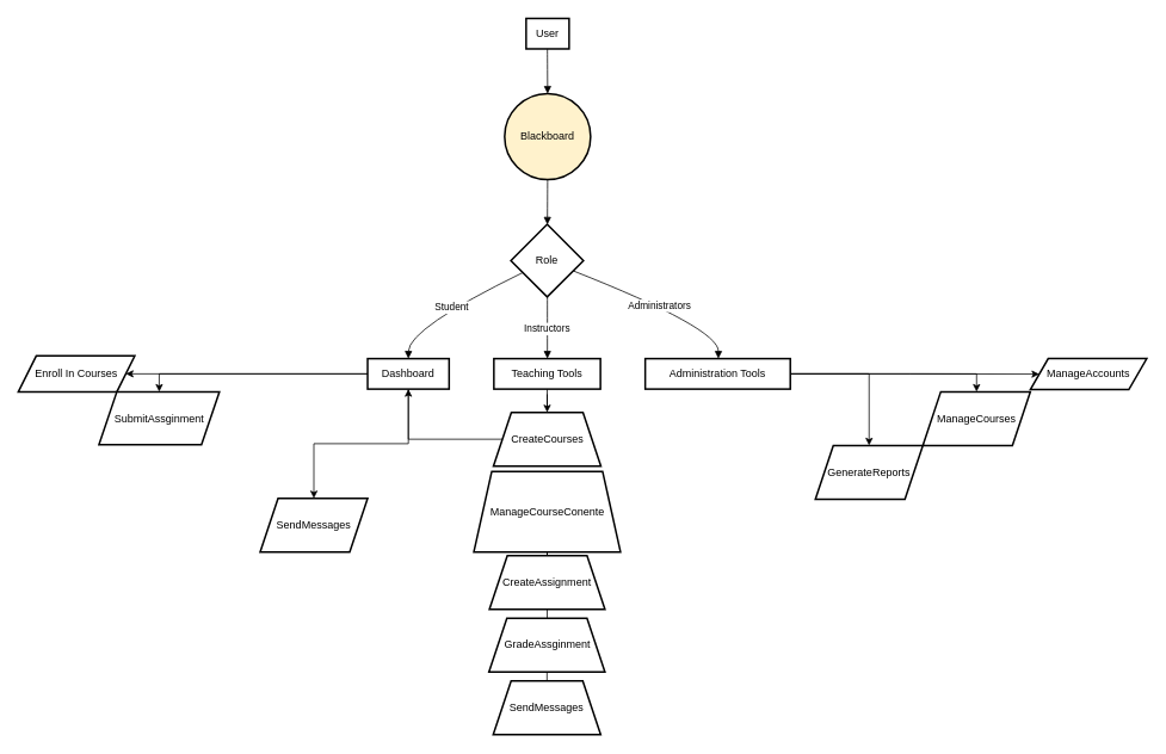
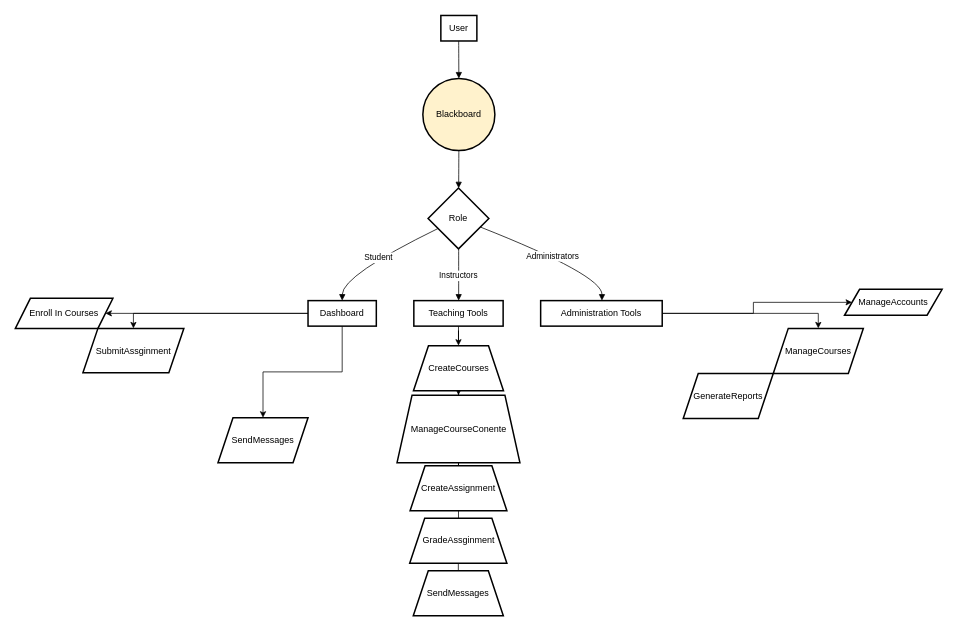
  <mxCell id="0" />
  <mxCell id="1" parent="0" />
  <mxCell id="2" value="User" style="whiteSpace=wrap;strokeWidth=2;" vertex="1" parent="1"><mxGeometry x="587" width="48" height="34" as="geometry" y="20" /></mxCell>
  <mxCell id="3" value="Blackboard" style="ellipse;aspect=fixed;strokeWidth=2;whiteSpace=wrap;fillColor=#fff2cc;" vertex="1" parent="1"><mxGeometry x="563" y="104" width="96" height="96" as="geometry" /></mxCell>
  <mxCell id="4" value="Role" style="rhombus;strokeWidth=2;whiteSpace=wrap;" vertex="1" parent="1"><mxGeometry x="570" y="250" width="81" height="81" as="geometry" /></mxCell>
  <mxCell id="5" value="" style="edgeStyle=orthogonalEdgeStyle;rounded=0;orthogonalLoop=1;jettySize=auto;html=1;" edge="1" parent="1" source="8" target="20"><mxGeometry relative="1" as="geometry" /></mxCell>
  <mxCell id="6" value="" style="edgeStyle=orthogonalEdgeStyle;rounded=0;orthogonalLoop=1;jettySize=auto;html=1;" edge="1" parent="1" source="8" target="21"><mxGeometry relative="1" as="geometry" /></mxCell>
  <mxCell id="7" value="" style="edgeStyle=orthogonalEdgeStyle;rounded=0;orthogonalLoop=1;jettySize=auto;html=1;" edge="1" parent="1" source="8" target="22"><mxGeometry relative="1" as="geometry" /></mxCell>
  <mxCell id="8" value="Dashboard" style="whiteSpace=wrap;strokeWidth=2;" vertex="1" parent="1"><mxGeometry y="400" width="91" height="34" as="geometry" x="410" /></mxCell>
  <mxCell id="9" value="" style="edgeStyle=orthogonalEdgeStyle;rounded=0;orthogonalLoop=1;jettySize=auto;html=1;" edge="1" parent="1" source="10" target="24"><mxGeometry relative="1" as="geometry" /></mxCell>
  <mxCell id="10" value="Teaching Tools" style="whiteSpace=wrap;strokeWidth=2;" vertex="1" parent="1"><mxGeometry x="551" y="400" width="119" height="34" as="geometry" /></mxCell>
  <mxCell id="11" value="" style="edgeStyle=orthogonalEdgeStyle;rounded=0;orthogonalLoop=1;jettySize=auto;html=1;" edge="1" parent="1" source="14" target="32"><mxGeometry relative="1" as="geometry" /></mxCell>
  <mxCell id="12" value="" style="edgeStyle=orthogonalEdgeStyle;rounded=0;orthogonalLoop=1;jettySize=auto;html=1;" edge="1" parent="1" source="14" target="33"><mxGeometry relative="1" as="geometry" /></mxCell>
- <mxCell id="13" value="" style="edgeStyle=orthogonalEdgeStyle;rounded=0;orthogonalLoop=1;jettySize=auto;html=1;" edge="1" parent="1" source="14" target="34"><mxGeometry relative="1" as="geometry" /></mxCell>
  <mxCell id="14" value="Administration Tools" style="whiteSpace=wrap;strokeWidth=2;" vertex="1" parent="1"><mxGeometry x="720" y="400" width="162" height="34" as="geometry" /></mxCell>
  <mxCell id="15" value="" style="curved=1;startArrow=none;endArrow=block;exitX=0.495;exitY=1.005;entryX=0.497;entryY=0.002;" edge="1" parent="1" source="2" target="3"><mxGeometry relative="1" as="geometry"><Array as="points" /></mxGeometry></mxCell>
  <mxCell id="16" value="" style="curved=1;startArrow=none;endArrow=block;exitX=0.497;exitY=0.999;entryX=0.503;entryY=-0.001;" edge="1" parent="1" source="3" target="4"><mxGeometry relative="1" as="geometry"><Array as="points" /></mxGeometry></mxCell>
  <mxCell id="17" value="Student" style="curved=1;startArrow=none;endArrow=block;exitX=0.001;exitY=0.745;entryX=0.5;entryY=0.013;" edge="1" parent="1" source="4" target="8"><mxGeometry relative="1" as="geometry"><Array as="points"><mxPoint x="456" y="366" /></Array></mxGeometry></mxCell>
  <mxCell id="18" value="Instructors" style="curved=1;startArrow=none;endArrow=block;exitX=0.503;exitY=1.003;entryX=0.502;entryY=0.013;" edge="1" parent="1" source="4" target="10"><mxGeometry relative="1" as="geometry"><Array as="points" /></mxGeometry></mxCell>
  <mxCell id="19" value="Administrators" style="curved=1;startArrow=none;endArrow=block;exitX=1.006;exitY=0.699;entryX=0.504;entryY=0.013;" edge="1" parent="1" source="4" target="14"><mxGeometry relative="1" as="geometry"><Array as="points"><mxPoint x="802" y="366" /></Array></mxGeometry></mxCell>
  <mxCell id="20" value="Enroll In Courses" style="shape=parallelogram;perimeter=parallelogramPerimeter;whiteSpace=wrap;html=1;fixedSize=1;strokeWidth=2;" vertex="1" parent="1"><mxGeometry x="20" y="397" width="130" height="40" as="geometry" /></mxCell>
  <mxCell id="21" value="SubmitAssginment" style="shape=parallelogram;perimeter=parallelogramPerimeter;whiteSpace=wrap;html=1;fixedSize=1;strokeWidth=2;" vertex="1" parent="1"><mxGeometry x="110" y="437" width="134.5" height="59" as="geometry" /></mxCell>
  <mxCell id="22" value="SendMessages" style="shape=parallelogram;perimeter=parallelogramPerimeter;whiteSpace=wrap;html=1;fixedSize=1;strokeWidth=2;" vertex="1" parent="1"><mxGeometry x="290" y="556" width="120" height="60" as="geometry" /></mxCell>
- <mxCell id="23" value="" style="edgeStyle=orthogonalEdgeStyle;rounded=0;orthogonalLoop=1;jettySize=auto;html=1;" edge="1" parent="1" source="24" target="8"><mxGeometry relative="1" as="geometry" /></mxCell>
+ <mxCell id="23" value="" style="edgeStyle=orthogonalEdgeStyle;rounded=0;orthogonalLoop=1;jettySize=auto;html=1;" edge="1" parent="1" source="24" target="26"><mxGeometry relative="1" as="geometry" /></mxCell>
  <mxCell id="24" value="CreateCourses" style="shape=trapezoid;perimeter=trapezoidPerimeter;whiteSpace=wrap;html=1;fixedSize=1;strokeWidth=2;" vertex="1" parent="1"><mxGeometry x="550.5" y="460" width="120" height="60" as="geometry" /></mxCell>
  <mxCell id="25" value="" style="edgeStyle=orthogonalEdgeStyle;rounded=0;orthogonalLoop=1;jettySize=auto;html=1;endArrow=none;" edge="1" parent="1" source="26" target="28"><mxGeometry relative="1" as="geometry" /></mxCell>
  <mxCell id="26" value="ManageCourseConente" style="shape=trapezoid;perimeter=trapezoidPerimeter;whiteSpace=wrap;html=1;fixedSize=1;strokeWidth=2;" vertex="1" parent="1"><mxGeometry x="528.62" y="526" width="163.75" height="90" as="geometry" /></mxCell>
  <mxCell id="27" value="" style="edgeStyle=orthogonalEdgeStyle;rounded=0;orthogonalLoop=1;jettySize=auto;html=1;" edge="1" parent="1" source="28" target="30"><mxGeometry relative="1" as="geometry" /></mxCell>
  <mxCell id="28" value="CreateAssignment" style="shape=trapezoid;perimeter=trapezoidPerimeter;whiteSpace=wrap;html=1;fixedSize=1;strokeWidth=2;" vertex="1" parent="1"><mxGeometry x="546" y="620" width="129" height="60" as="geometry" /></mxCell>
  <mxCell id="29" value="" style="edgeStyle=orthogonalEdgeStyle;rounded=0;orthogonalLoop=1;jettySize=auto;html=1;" edge="1" parent="1" source="30" target="31"><mxGeometry relative="1" as="geometry" /></mxCell>
  <mxCell id="30" value="GradeAssginment" style="shape=trapezoid;perimeter=trapezoidPerimeter;whiteSpace=wrap;html=1;fixedSize=1;strokeWidth=2;" vertex="1" parent="1"><mxGeometry x="545.5" y="690" width="129.5" height="60" as="geometry" /></mxCell>
  <mxCell id="31" value="SendMessages" style="shape=trapezoid;perimeter=trapezoidPerimeter;whiteSpace=wrap;html=1;fixedSize=1;strokeWidth=2;" vertex="1" parent="1"><mxGeometry x="550.25" y="760" width="120" height="60" as="geometry" /></mxCell>
- <mxCell id="32" value="ManageAccounts" style="shape=parallelogram;perimeter=parallelogramPerimeter;whiteSpace=wrap;html=1;fixedSize=1;strokeWidth=2;" vertex="1" parent="1"><mxGeometry x="1150" y="400" width="130" height="34.5" as="geometry" /></mxCell>
+ <mxCell id="32" value="ManageAccounts" style="shape=parallelogram;perimeter=parallelogramPerimeter;whiteSpace=wrap;html=1;fixedSize=1;strokeWidth=2;" vertex="1" parent="1"><mxGeometry x="1125" y="385" width="130" height="34.5" as="geometry" /></mxCell>
  <mxCell id="33" value="ManageCourses" style="shape=parallelogram;perimeter=parallelogramPerimeter;whiteSpace=wrap;html=1;fixedSize=1;strokeWidth=2;" vertex="1" parent="1"><mxGeometry x="1030" y="437" width="120" height="60" as="geometry" /></mxCell>
  <mxCell id="34" value="GenerateReports" style="shape=parallelogram;perimeter=parallelogramPerimeter;whiteSpace=wrap;html=1;fixedSize=1;strokeWidth=2;" vertex="1" parent="1"><mxGeometry x="910" y="497" width="120" height="60" as="geometry" /></mxCell>
